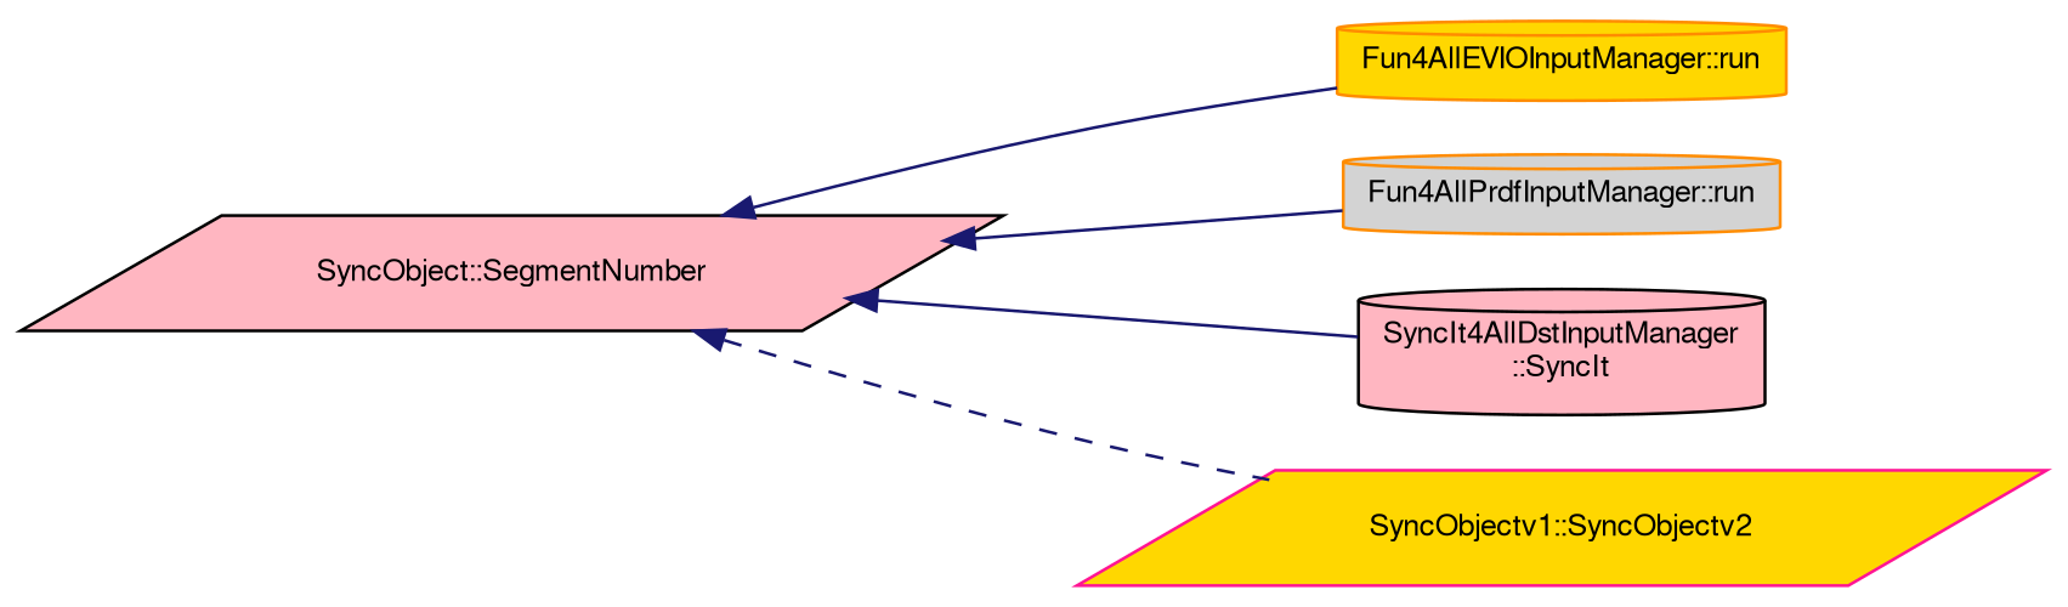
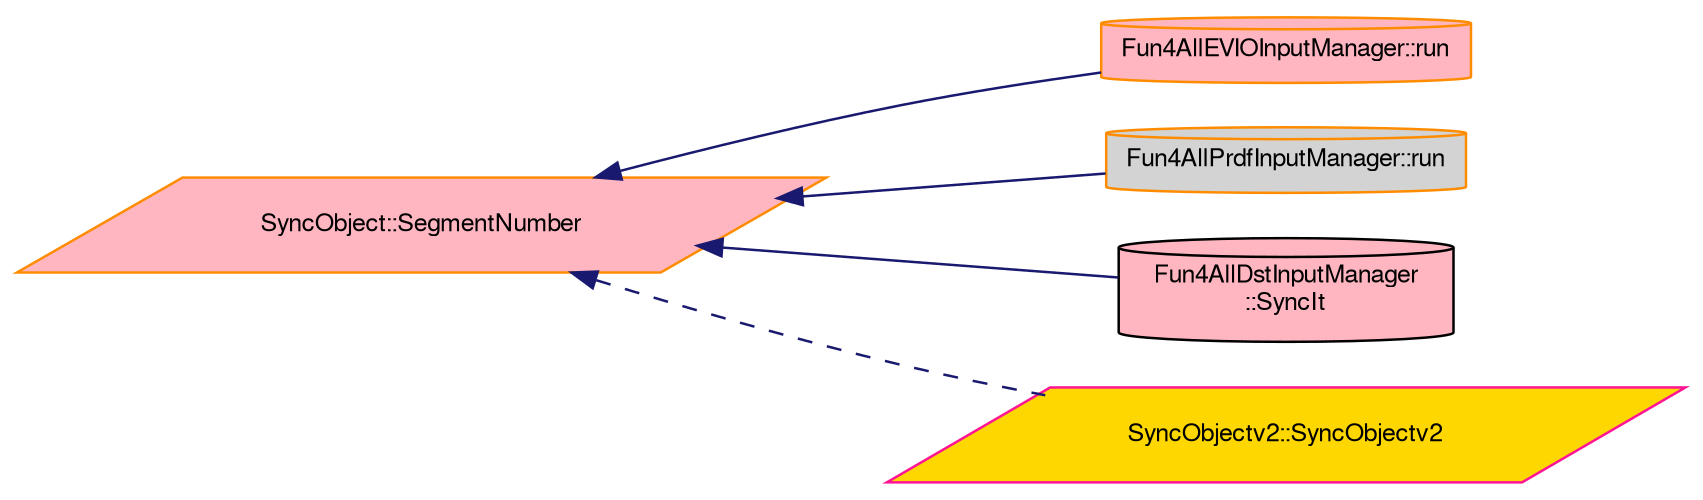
  digraph {
    rankdir=LR
    node [color=black fillcolor=lightpink fontname=FreeSans fontsize=10 shape=cylinder style=filled]
    edge [color=midnightblue dir=back fontname=FreeSans fontsize=10 labelfontname=FreeSans labelfontsize=10 style=solid]
-   n1 [fontcolor=black height=0.2 label="SyncObject::SegmentNumber" shape=parallelogram width=0.4]
-   n2 [color=darkorange fillcolor=gold height=0.2 label="Fun4AllEVIOInputManager::run" width=0.4]
+   n1 [color=darkorange fontcolor=black height=0.2 label="SyncObject::SegmentNumber" shape=parallelogram width=0.4]
+   n2 [color=darkorange height=0.2 label="Fun4AllEVIOInputManager::run" width=0.4]
    n3 [color=darkorange fillcolor=lightgrey height=0.2 label="Fun4AllPrdfInputManager::run" width=0.4]
-   n4 [height=0.2 label="SyncIt4AllDstInputManager\l::SyncIt" width=0.4]
-   n5 [color=deeppink fillcolor=gold height=0.2 label="SyncObjectv1::SyncObjectv2" shape=parallelogram width=0.4]
+   n4 [height=0.2 label="Fun4AllDstInputManager\l::SyncIt" width=0.4]
+   n5 [color=deeppink fillcolor=gold height=0.2 label="SyncObjectv2::SyncObjectv2" shape=parallelogram width=0.4]
    n1 -> n2
    n1 -> n3
    n1 -> n4
    n1 -> n5 [style=dashed]
  }
